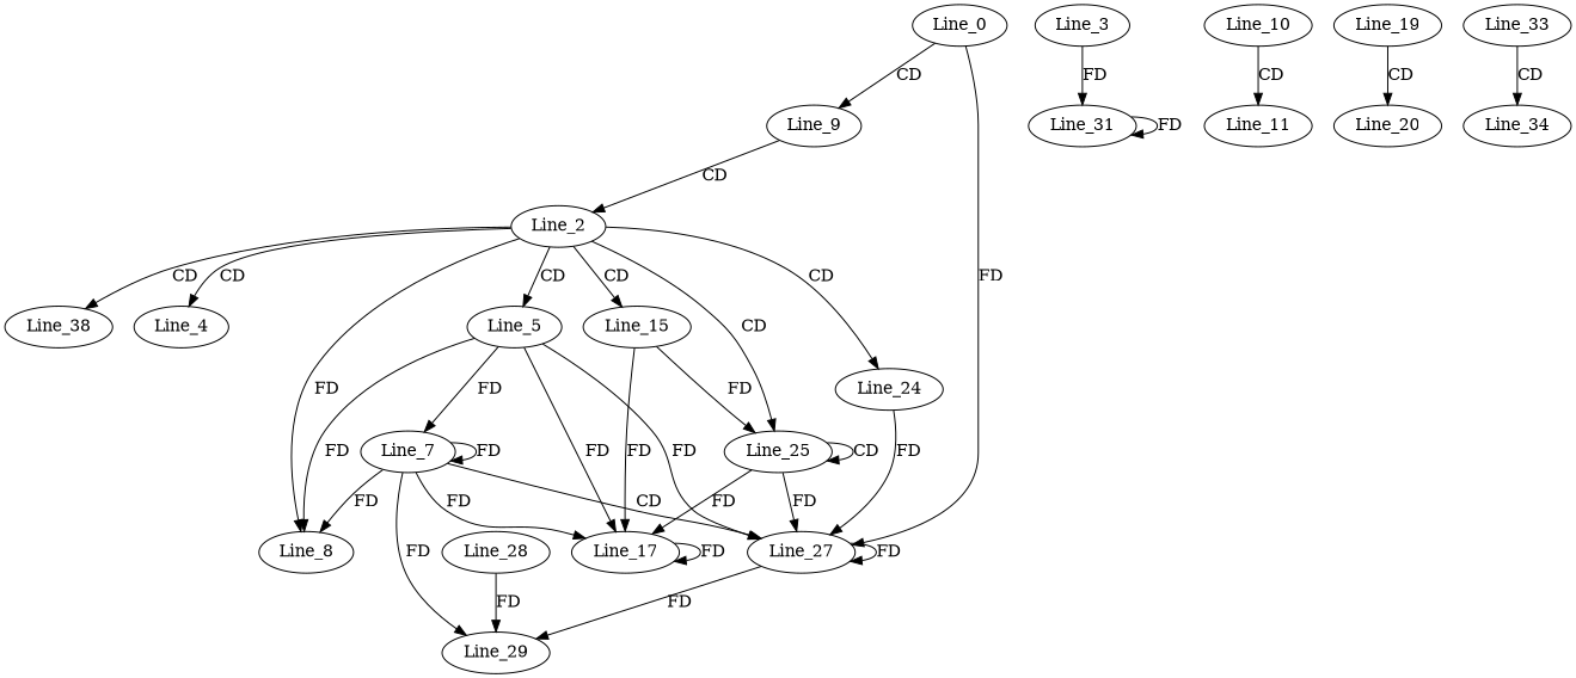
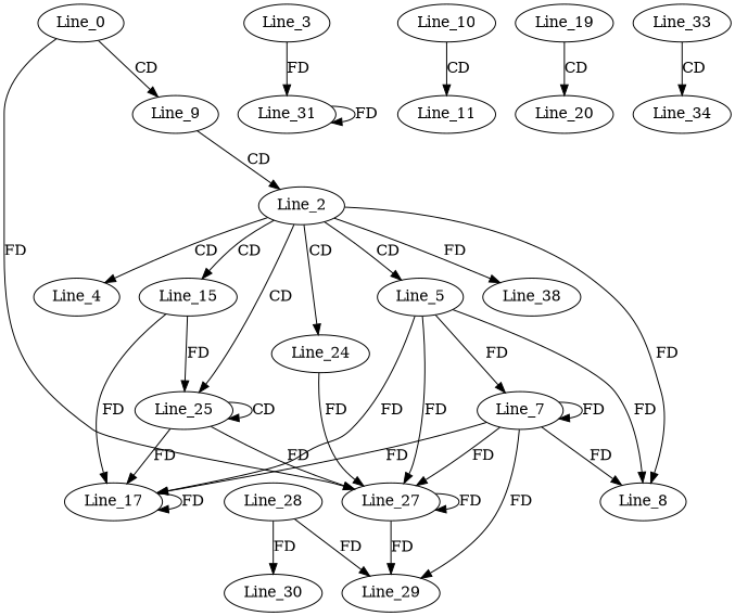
  digraph {
    n1 [label=Line_9]
    Line_0
    Line_27
    Line_2
    Line_4
    Line_5
    Line_8
    Line_15
    Line_24
    Line_25
    Line_38
    Line_3
    Line_31
    Line_7
    Line_17
    Line_29
    Line_10
    Line_11
    Line_19
    Line_20
    Line_28
+   Line_30
    Line_33
    Line_34
    n1 -> Line_2 [label=CD]
    Line_0 -> n1 [label=CD]
    Line_0 -> Line_27 [label=FD]
    Line_27 -> Line_27 [label=FD]
    Line_27 -> Line_29 [label=FD]
    Line_2 -> Line_4 [label=CD]
    Line_2 -> Line_5 [label=CD]
    Line_2 -> Line_8 [label=FD]
    Line_2 -> Line_15 [label=CD]
    Line_2 -> Line_24 [label=CD]
    Line_2 -> Line_25 [label=CD]
-   Line_2 -> Line_38 [label=CD]
+   Line_2 -> Line_38 [label=FD]
    Line_5 -> Line_27 [label=FD]
    Line_5 -> Line_8 [label=FD]
    Line_5 -> Line_7 [label=FD]
    Line_5 -> Line_17 [label=FD]
    Line_15 -> Line_25 [label=FD]
    Line_15 -> Line_17 [label=FD]
    Line_24 -> Line_27 [label=FD]
    Line_25 -> Line_27 [label=FD]
    Line_25 -> Line_25 [label=CD]
    Line_25 -> Line_17 [label=FD]
    Line_3 -> Line_31 [label=FD]
    Line_31 -> Line_31 [label=FD]
-   Line_7 -> Line_27 [label=CD]
+   Line_7 -> Line_27 [label=FD]
    Line_7 -> Line_8 [label=FD]
    Line_7 -> Line_7 [label=FD]
    Line_7 -> Line_17 [label=FD]
    Line_7 -> Line_29 [label=FD]
    Line_17 -> Line_17 [label=FD]
    Line_10 -> Line_11 [label=CD]
    Line_19 -> Line_20 [label=CD]
    Line_28 -> Line_29 [label=FD]
+   Line_28 -> Line_30 [label=FD]
    Line_33 -> Line_34 [label=CD]
  }
